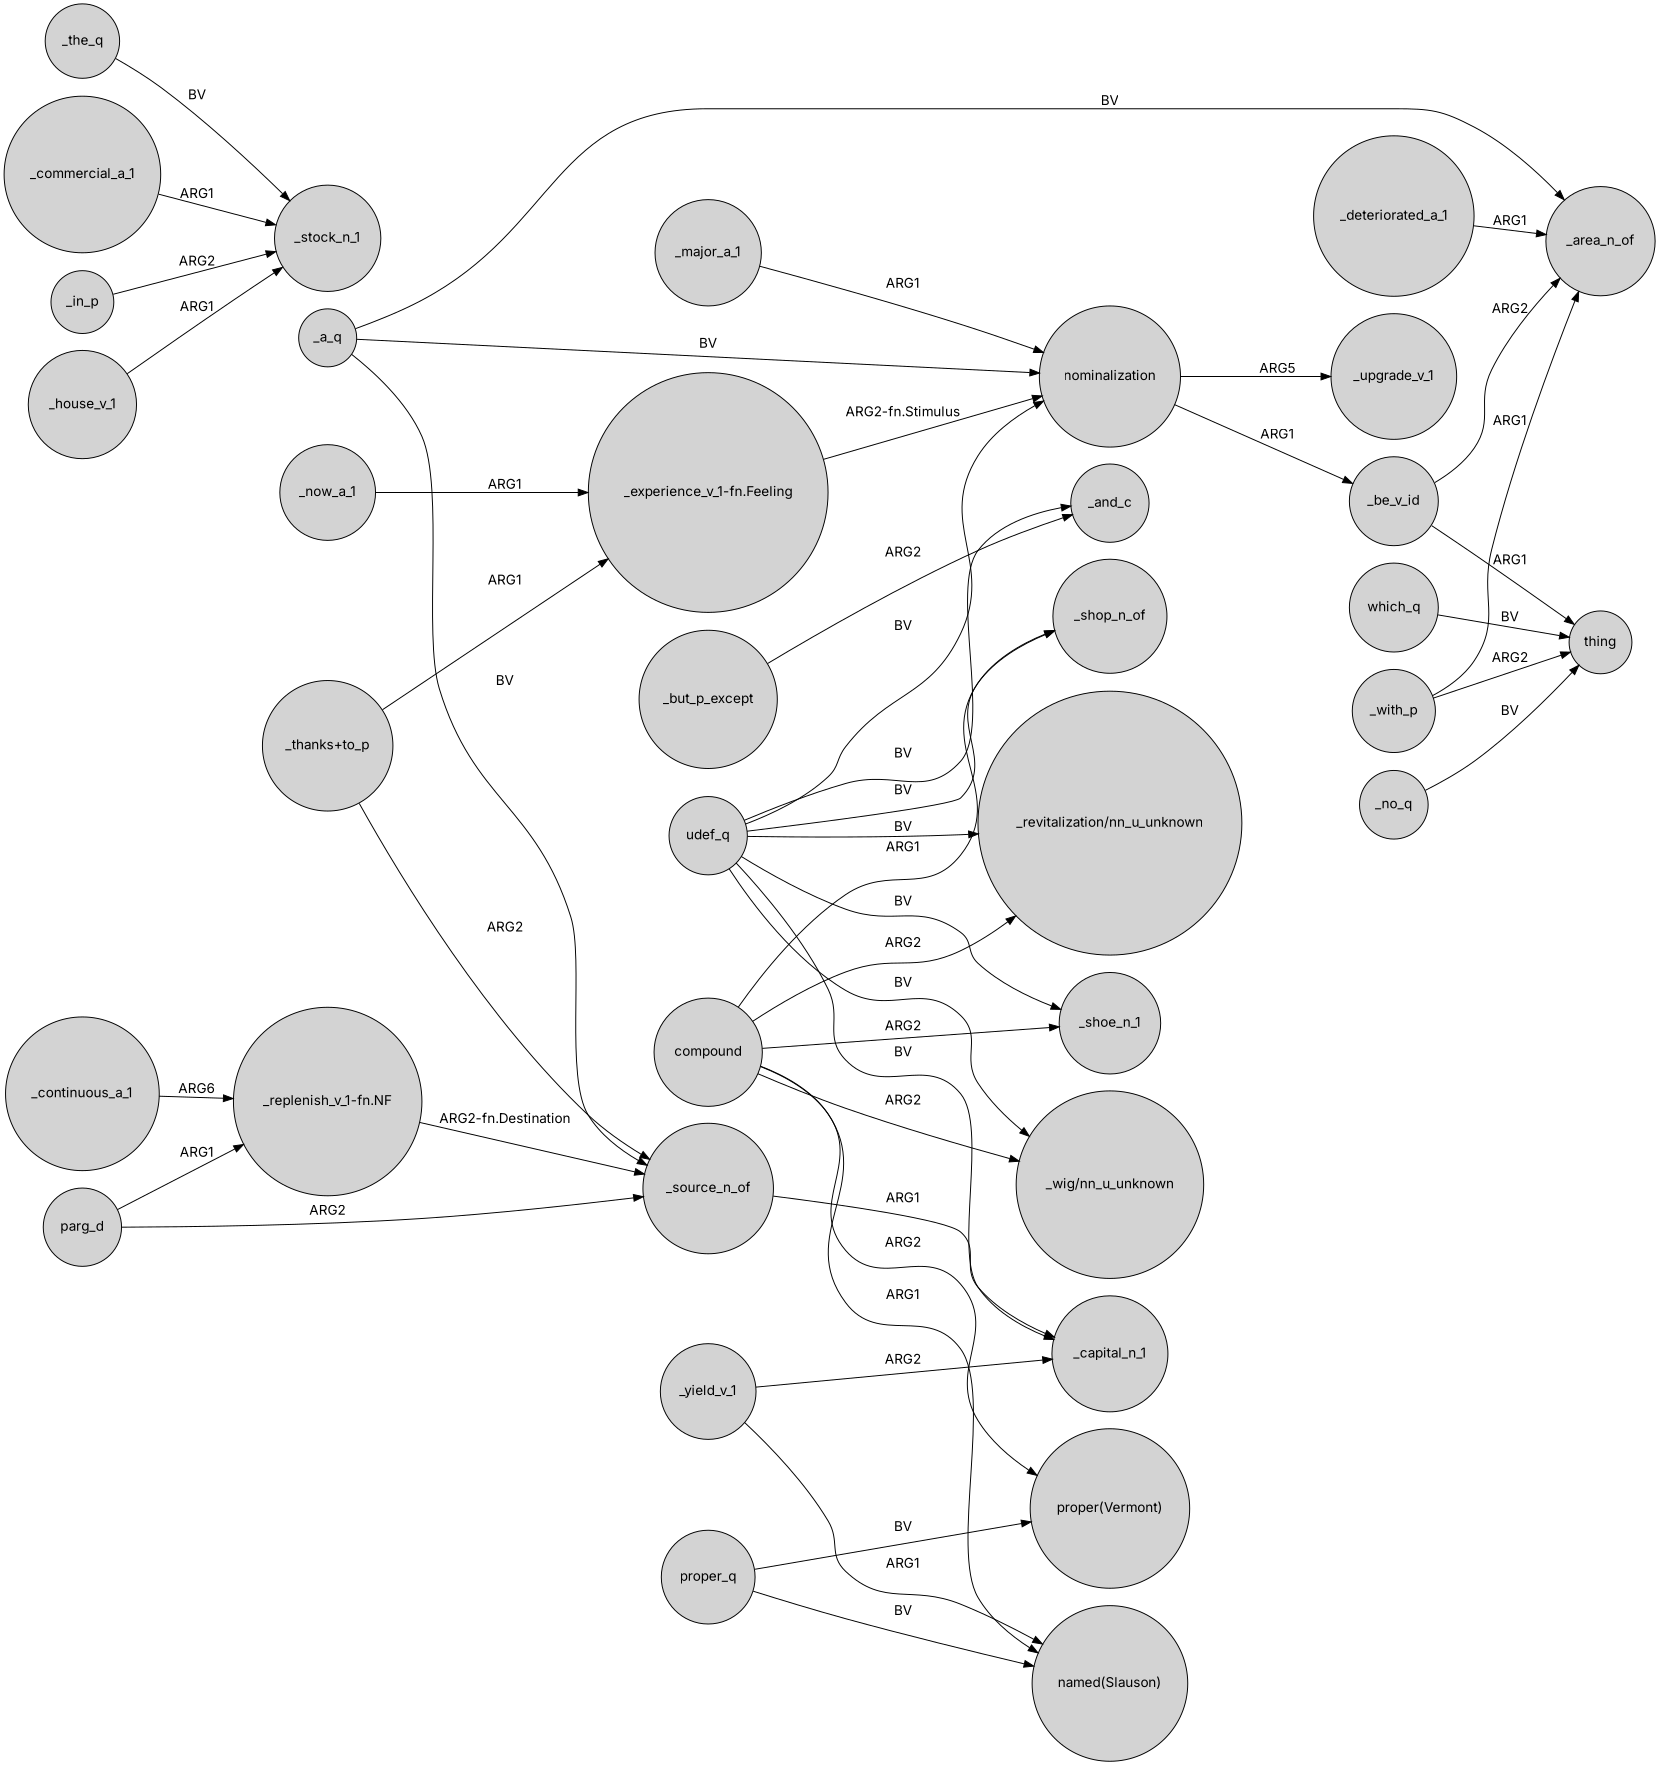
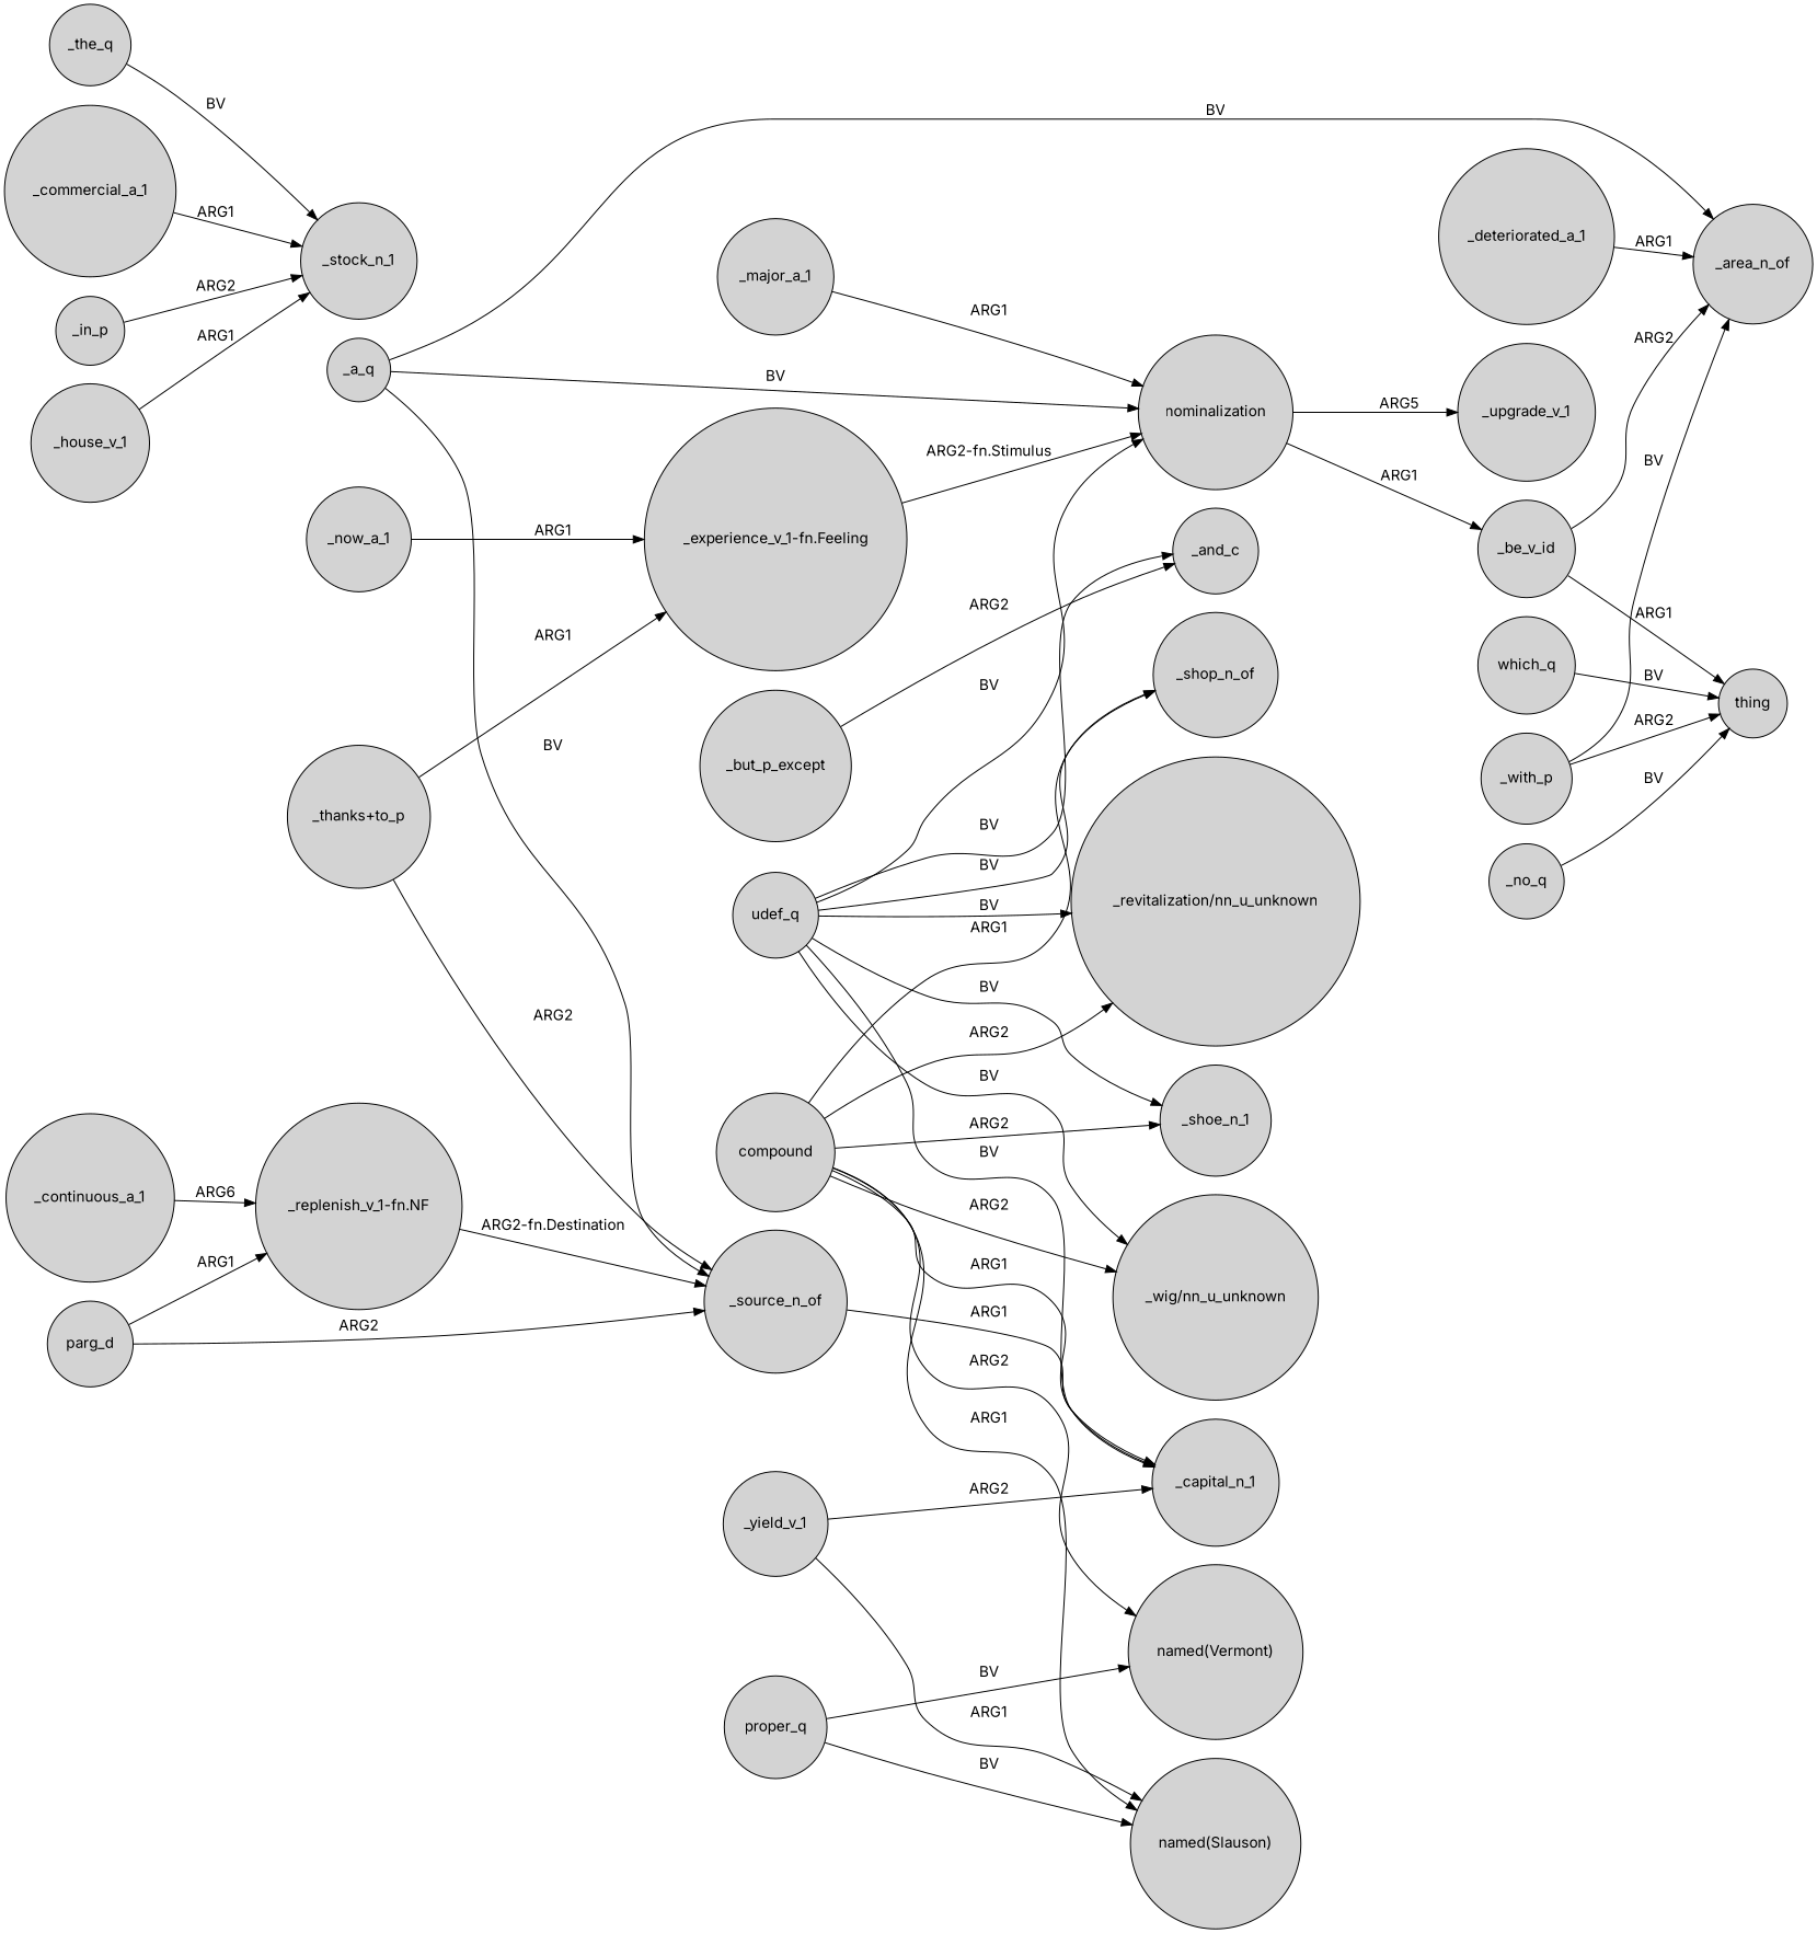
  digraph {
    fontname=Inter
    rankdir=LR
    node [fontname=Inter shape=circle style=filled]
    edge [fontname=Inter]
    _be_v_id
    _area_n_of
    thing
    _but_p_except
    _and_c
    udef_q
    "_wig/nn_u_unknown"
    _shop_n_of
    _shoe_n_1
    nominalization
    _capital_n_1
    "_revitalization/nn_u_unknown"
    _upgrade_v_1
    _a_q
    _source_n_of
    _the_q
    _stock_n_1
    compound
    "named(Slauson)"
-   "named(Vermont)" [label="proper(Vermont)"]
+   "named(Vermont)"
    _yield_v_1
    _now_a_1
    "_experience_v_1-fn.Feeling"
    proper_q
    "_thanks+to_p"
    _commercial_a_1
    _continuous_a_1
    "_replenish_v_1-fn.NF"
    _deteriorated_a_1
    _major_a_1
    parg_d
    _with_p
    _no_q
    _in_p
    _house_v_1
    which_q
    _be_v_id -> _area_n_of [label=ARG2]
    _be_v_id -> thing [label=ARG1]
    _but_p_except -> _and_c [label=ARG2]
    udef_q -> _and_c [label=BV]
    udef_q -> "_wig/nn_u_unknown" [label=BV]
    udef_q -> _shop_n_of [label=BV]
    udef_q -> _shoe_n_1 [label=BV]
    udef_q -> nominalization [label=BV]
    udef_q -> _capital_n_1 [label=BV]
    udef_q -> "_revitalization/nn_u_unknown" [label=BV]
    nominalization -> _be_v_id [label=ARG1]
    nominalization -> _upgrade_v_1 [label=ARG5]
    _a_q -> _area_n_of [label=BV]
    _a_q -> nominalization [label=BV]
    _a_q -> _source_n_of [label=BV]
    _source_n_of -> _capital_n_1 [label=ARG1]
    _the_q -> _stock_n_1 [label=BV]
    compound -> "_wig/nn_u_unknown" [label=ARG2]
    compound -> _shop_n_of [label=ARG1]
    compound -> _shoe_n_1 [label=ARG2]
+   compound -> _capital_n_1 [label=ARG1]
    compound -> "_revitalization/nn_u_unknown" [label=ARG2]
    compound -> "named(Slauson)" [label=ARG1]
    compound -> "named(Vermont)" [label=ARG2]
    _yield_v_1 -> _capital_n_1 [label=ARG2]
    _yield_v_1 -> "named(Slauson)" [label=ARG1]
    _now_a_1 -> "_experience_v_1-fn.Feeling" [label=ARG1]
    "_experience_v_1-fn.Feeling" -> nominalization [label="ARG2-fn.Stimulus"]
    proper_q -> "named(Slauson)" [label=BV]
    proper_q -> "named(Vermont)" [label=BV]
    "_thanks+to_p" -> _source_n_of [label=ARG2]
    "_thanks+to_p" -> "_experience_v_1-fn.Feeling" [label=ARG1]
    _commercial_a_1 -> _stock_n_1 [label=ARG1]
    _continuous_a_1 -> "_replenish_v_1-fn.NF" [label=ARG6]
    "_replenish_v_1-fn.NF" -> _source_n_of [label="ARG2-fn.Destination"]
    _deteriorated_a_1 -> _area_n_of [label=ARG1]
    _major_a_1 -> nominalization [label=ARG1]
    parg_d -> _source_n_of [label=ARG2]
    parg_d -> "_replenish_v_1-fn.NF" [label=ARG1]
-   _with_p -> _area_n_of [label=ARG1]
+   _with_p -> _area_n_of [label=BV]
    _with_p -> thing [label=ARG2]
    _no_q -> thing [label=BV]
    _in_p -> _stock_n_1 [label=ARG2]
    _house_v_1 -> _stock_n_1 [label=ARG1]
    which_q -> thing [label=BV]
  }
